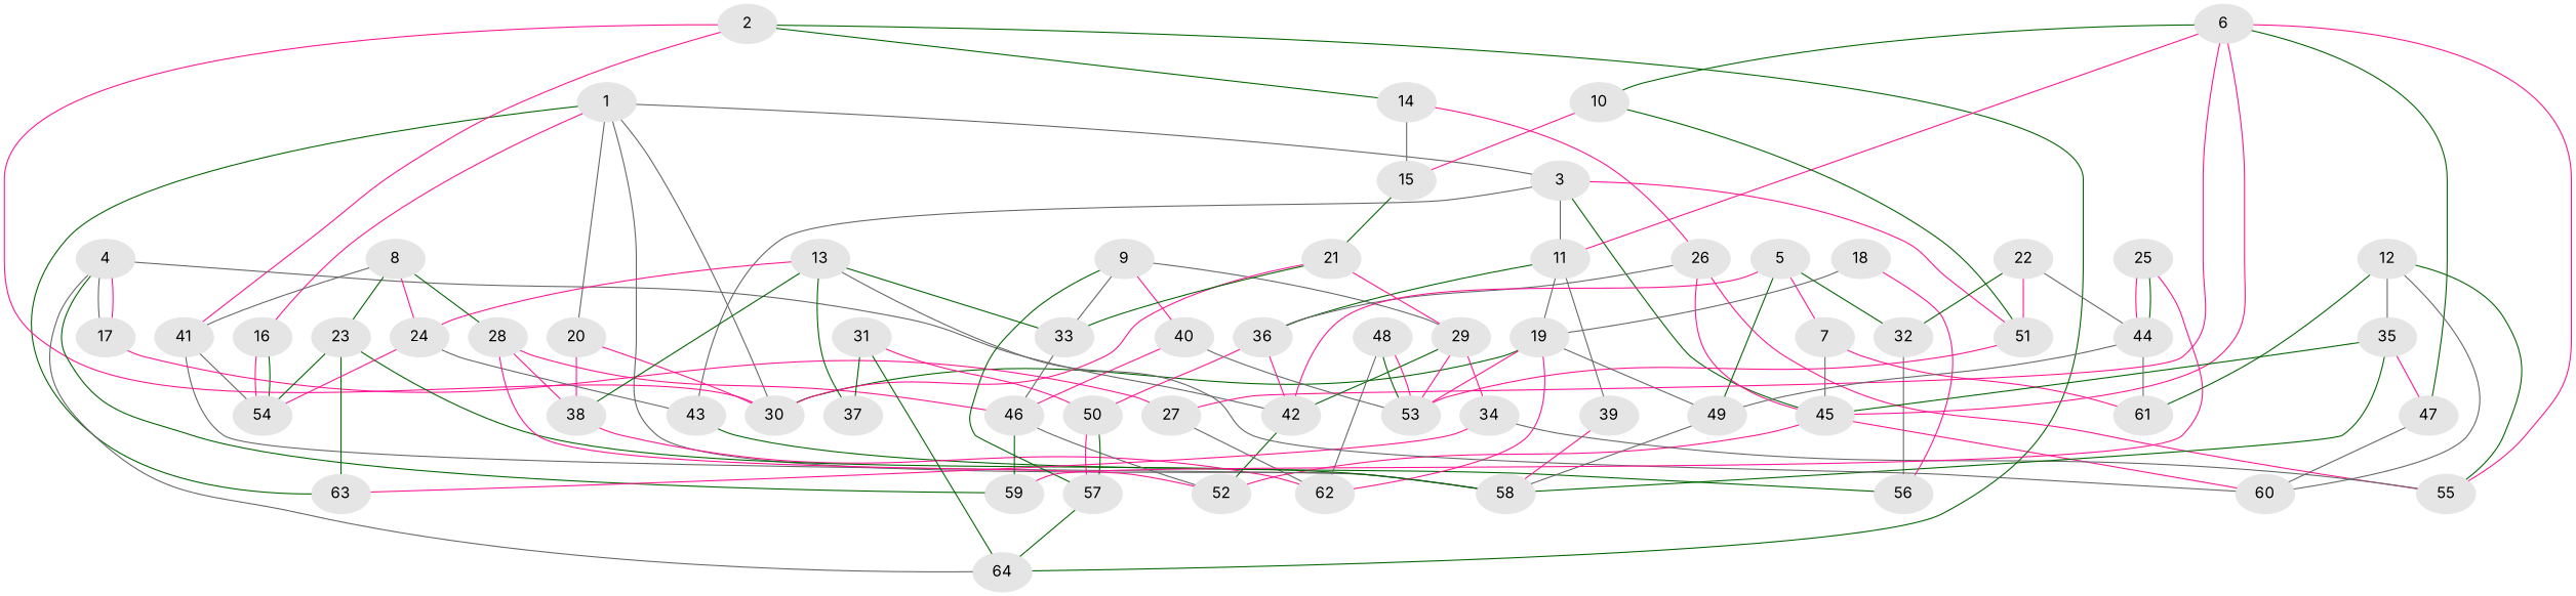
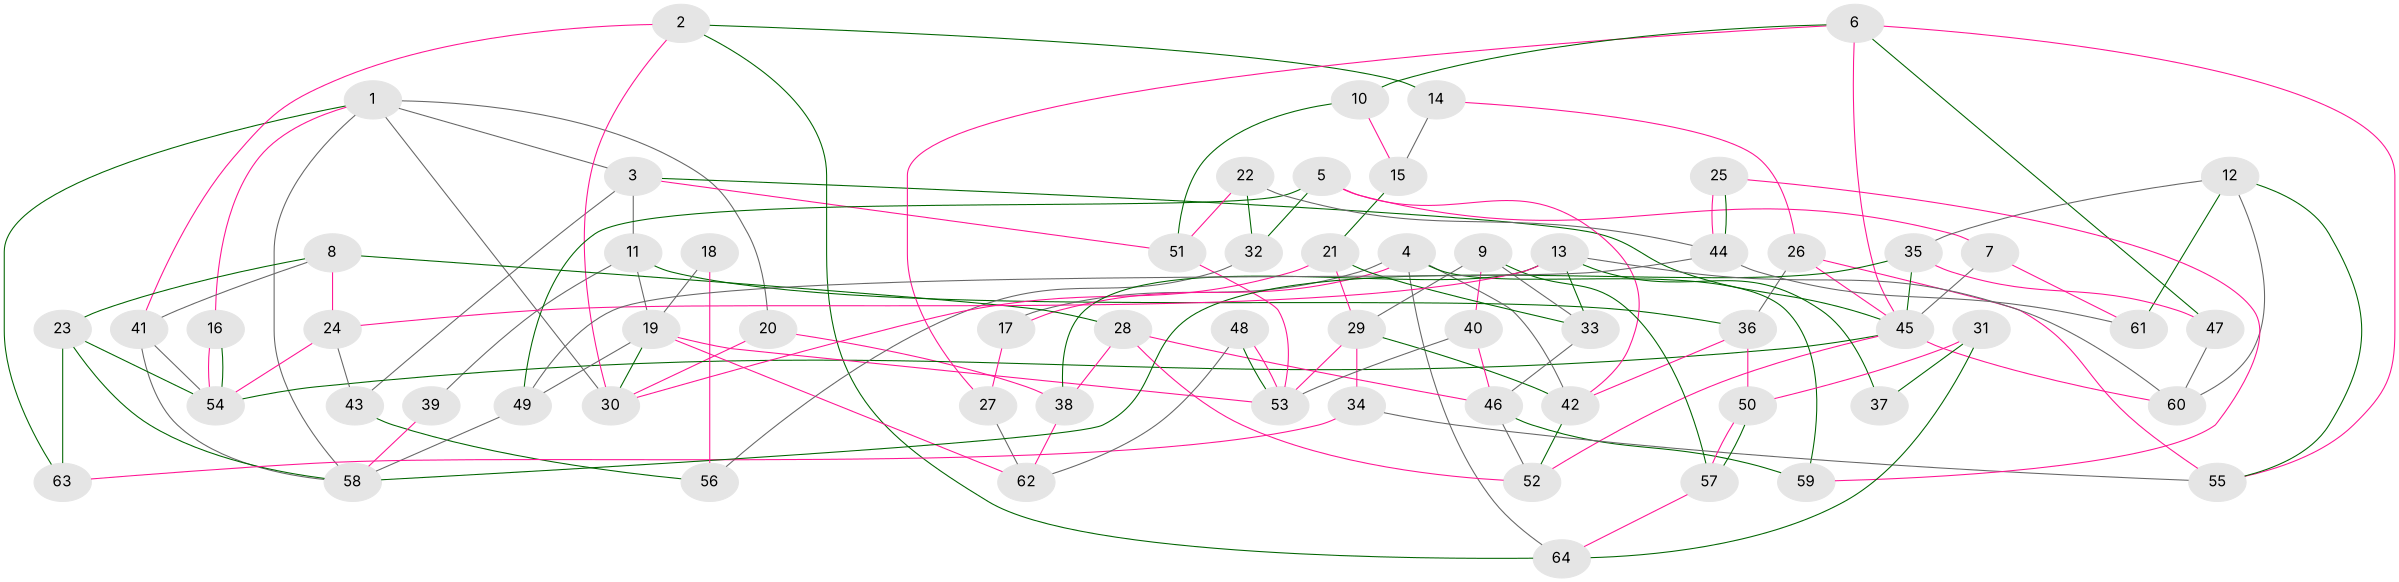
  graph {
    fontname=Inter
    node [color=gray90 fontname=Inter style=filled]
    edge [color=deeppink fontname=Inter]
    1
    3
    16
    20
    30
    58
    63
    11
    43
    45
    51
    54
    38
    2
    14
    41
    64
    15
    26
    19
    36
    39
    56
    60
    52
    53
    4
    17
    42
    59
    27
    5
    7
    32
    49
    61
    6
    10
    47
    55
    62
    8
    23
    24
    28
    46
    9
    29
    33
    40
    57
    34
    21
    50
    12
    35
    13
    37
    18
    22
    44
    25
    31
    48
    1 -- 3 [color=gray40]
    1 -- 16
    1 -- 20 [color=gray40]
    1 -- 30 [color=gray40]
    1 -- 58 [color=gray40]
    1 -- 63 [color=darkgreen]
    3 -- 11 [color=gray40]
    3 -- 43 [color=gray40]
    3 -- 45 [color=darkgreen]
    3 -- 51
    16 -- 54
    16 -- 54 [color=darkgreen]
    20 -- 30
    20 -- 38
    11 -- 19 [color=gray40]
    11 -- 36 [color=darkgreen]
    11 -- 39 [color=gray40]
    43 -- 56 [color=darkgreen]
+   45 -- 54 [color=darkgreen]
    45 -- 60
    45 -- 52
    51 -- 53
    38 -- 62
    2 -- 30
    2 -- 14 [color=darkgreen]
    2 -- 41
    2 -- 64 [color=darkgreen]
    14 -- 15 [color=gray40]
    14 -- 26
    41 -- 58 [color=gray40]
    41 -- 54 [color=gray40]
    15 -- 21 [color=darkgreen]
    26 -- 45
    26 -- 36 [color=gray40]
    26 -- 55
    19 -- 30 [color=darkgreen]
    19 -- 53
    19 -- 49 [color=gray40]
    19 -- 62
    36 -- 42
    36 -- 50
    39 -- 58
    4 -- 64 [color=gray40]
    4 -- 17 [color=gray40]
    4 -- 17
    4 -- 42 [color=gray40]
    4 -- 59 [color=darkgreen]
    17 -- 27
    42 -- 52 [color=darkgreen]
    27 -- 62 [color=gray40]
    5 -- 42
    5 -- 7
    5 -- 32 [color=darkgreen]
    5 -- 49 [color=darkgreen]
    7 -- 45 [color=gray40]
    7 -- 61
    32 -- 56 [color=gray40]
    49 -- 58 [color=gray40]
-   6 -- 11
    6 -- 45
    6 -- 27
    6 -- 10 [color=darkgreen]
    6 -- 47 [color=darkgreen]
    6 -- 55
    10 -- 51 [color=darkgreen]
    10 -- 15
    47 -- 60 [color=gray40]
    8 -- 41 [color=gray40]
    8 -- 23 [color=darkgreen]
    8 -- 24
    8 -- 28 [color=darkgreen]
    23 -- 58 [color=darkgreen]
    23 -- 63 [color=darkgreen]
    23 -- 54 [color=darkgreen]
    24 -- 43 [color=gray40]
    24 -- 54
    28 -- 38
    28 -- 52
    28 -- 46
    46 -- 52 [color=gray40]
    46 -- 59 [color=darkgreen]
    9 -- 29 [color=gray40]
    9 -- 33 [color=gray40]
    9 -- 40
    9 -- 57 [color=darkgreen]
    29 -- 53
    29 -- 42 [color=darkgreen]
    29 -- 34
    33 -- 46 [color=gray40]
    40 -- 53 [color=gray40]
    40 -- 46
-   57 -- 64 [color=darkgreen]
+   57 -- 64
    34 -- 63
    34 -- 55 [color=gray40]
    21 -- 30
    21 -- 29
    21 -- 33 [color=darkgreen]
    50 -- 57
    50 -- 57 [color=darkgreen]
    12 -- 60 [color=gray40]
    12 -- 61 [color=darkgreen]
    12 -- 55 [color=darkgreen]
    12 -- 35 [color=gray40]
    35 -- 58 [color=darkgreen]
    35 -- 45 [color=darkgreen]
    35 -- 47
    13 -- 38 [color=darkgreen]
    13 -- 60 [color=gray40]
    13 -- 24
    13 -- 33 [color=darkgreen]
    13 -- 37 [color=darkgreen]
    18 -- 19 [color=gray40]
    18 -- 56
    22 -- 51
    22 -- 32 [color=darkgreen]
    22 -- 44 [color=gray40]
    44 -- 49 [color=gray40]
    44 -- 61 [color=gray40]
    25 -- 59
    25 -- 44
    25 -- 44 [color=darkgreen]
    31 -- 64 [color=darkgreen]
    31 -- 50
    31 -- 37 [color=darkgreen]
    48 -- 53 [color=darkgreen]
    48 -- 53
    48 -- 62 [color=gray40]
  }
